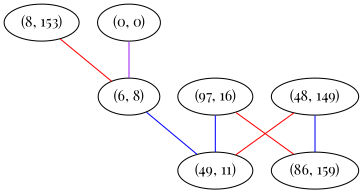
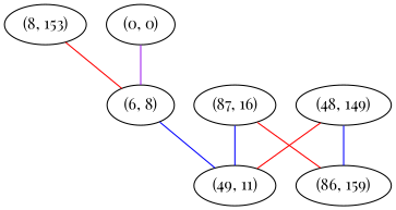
  graph {
    fontname="Playfair Display"
    node [fontname="Playfair Display"]
    edge [color=red fontname="Playfair Display" weight=1]
    "(8, 153)"
    "(6, 8)"
    n3 [label="(49, 11)"]
    "(48, 149)"
    "(86, 159)"
    "(0, 0)"
-   "(87, 16)" [label="(97, 16)"]
+   "(87, 16)"
    "(8, 153)" -- "(6, 8)"
    "(6, 8)" -- n3 [color=blue weight=3]
    "(48, 149)" -- n3
    "(48, 149)" -- "(86, 159)" [color=blue weight=3]
    "(0, 0)" -- "(6, 8)" [color=purple weight=4]
    "(87, 16)" -- n3 [color=blue weight=3]
    "(87, 16)" -- "(86, 159)"
  }
